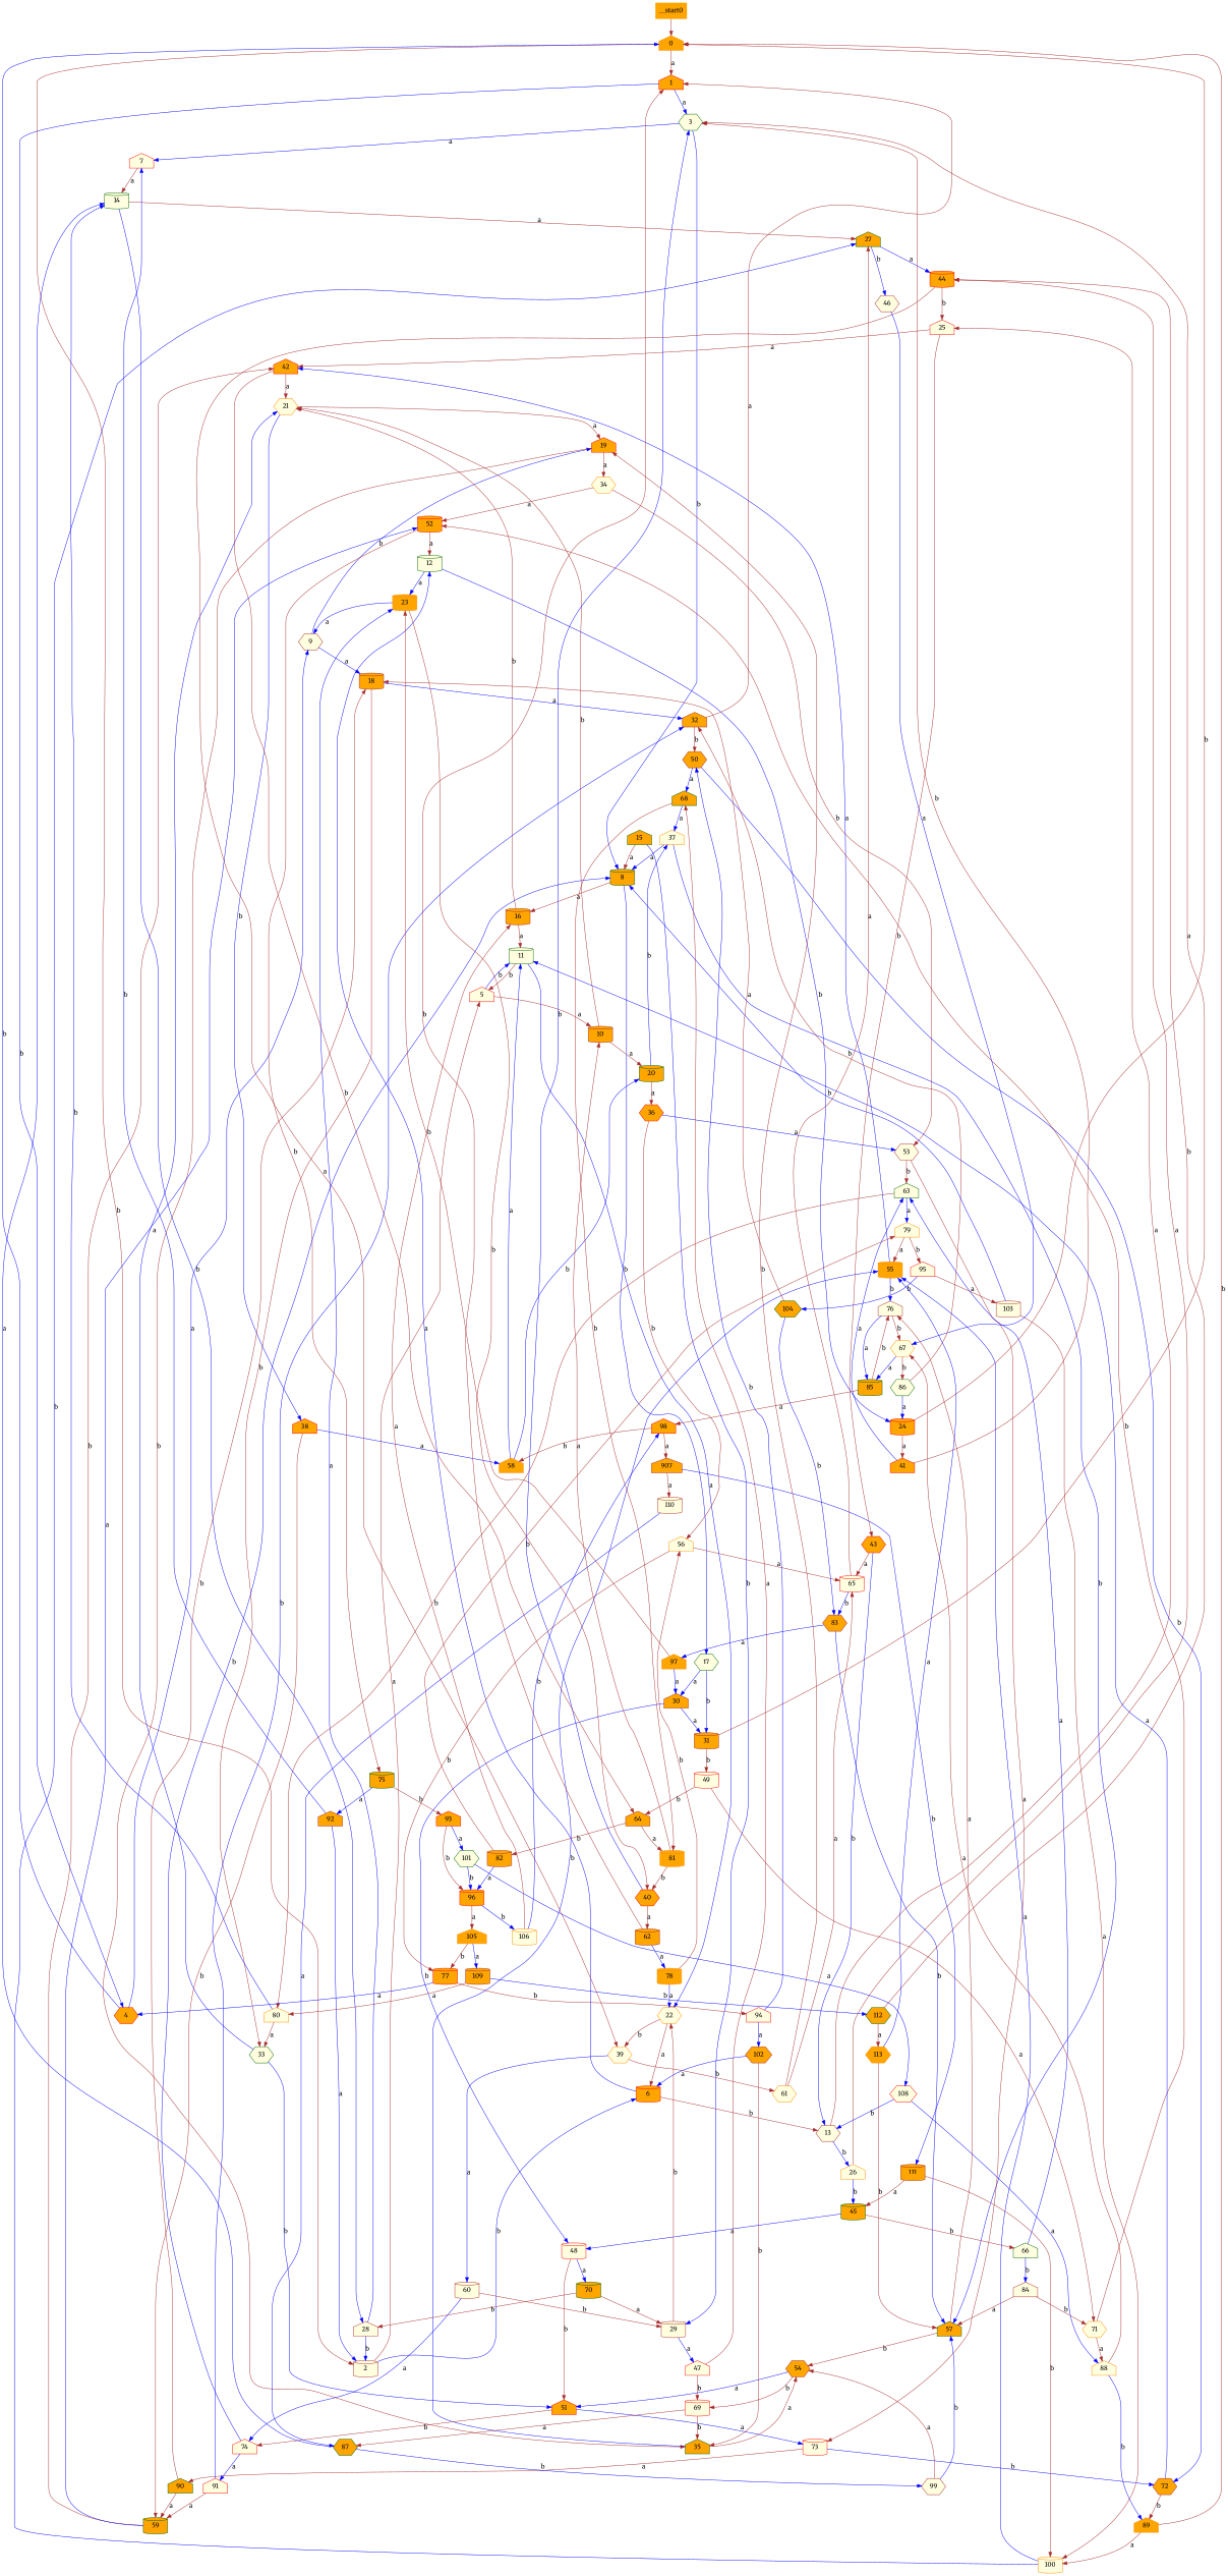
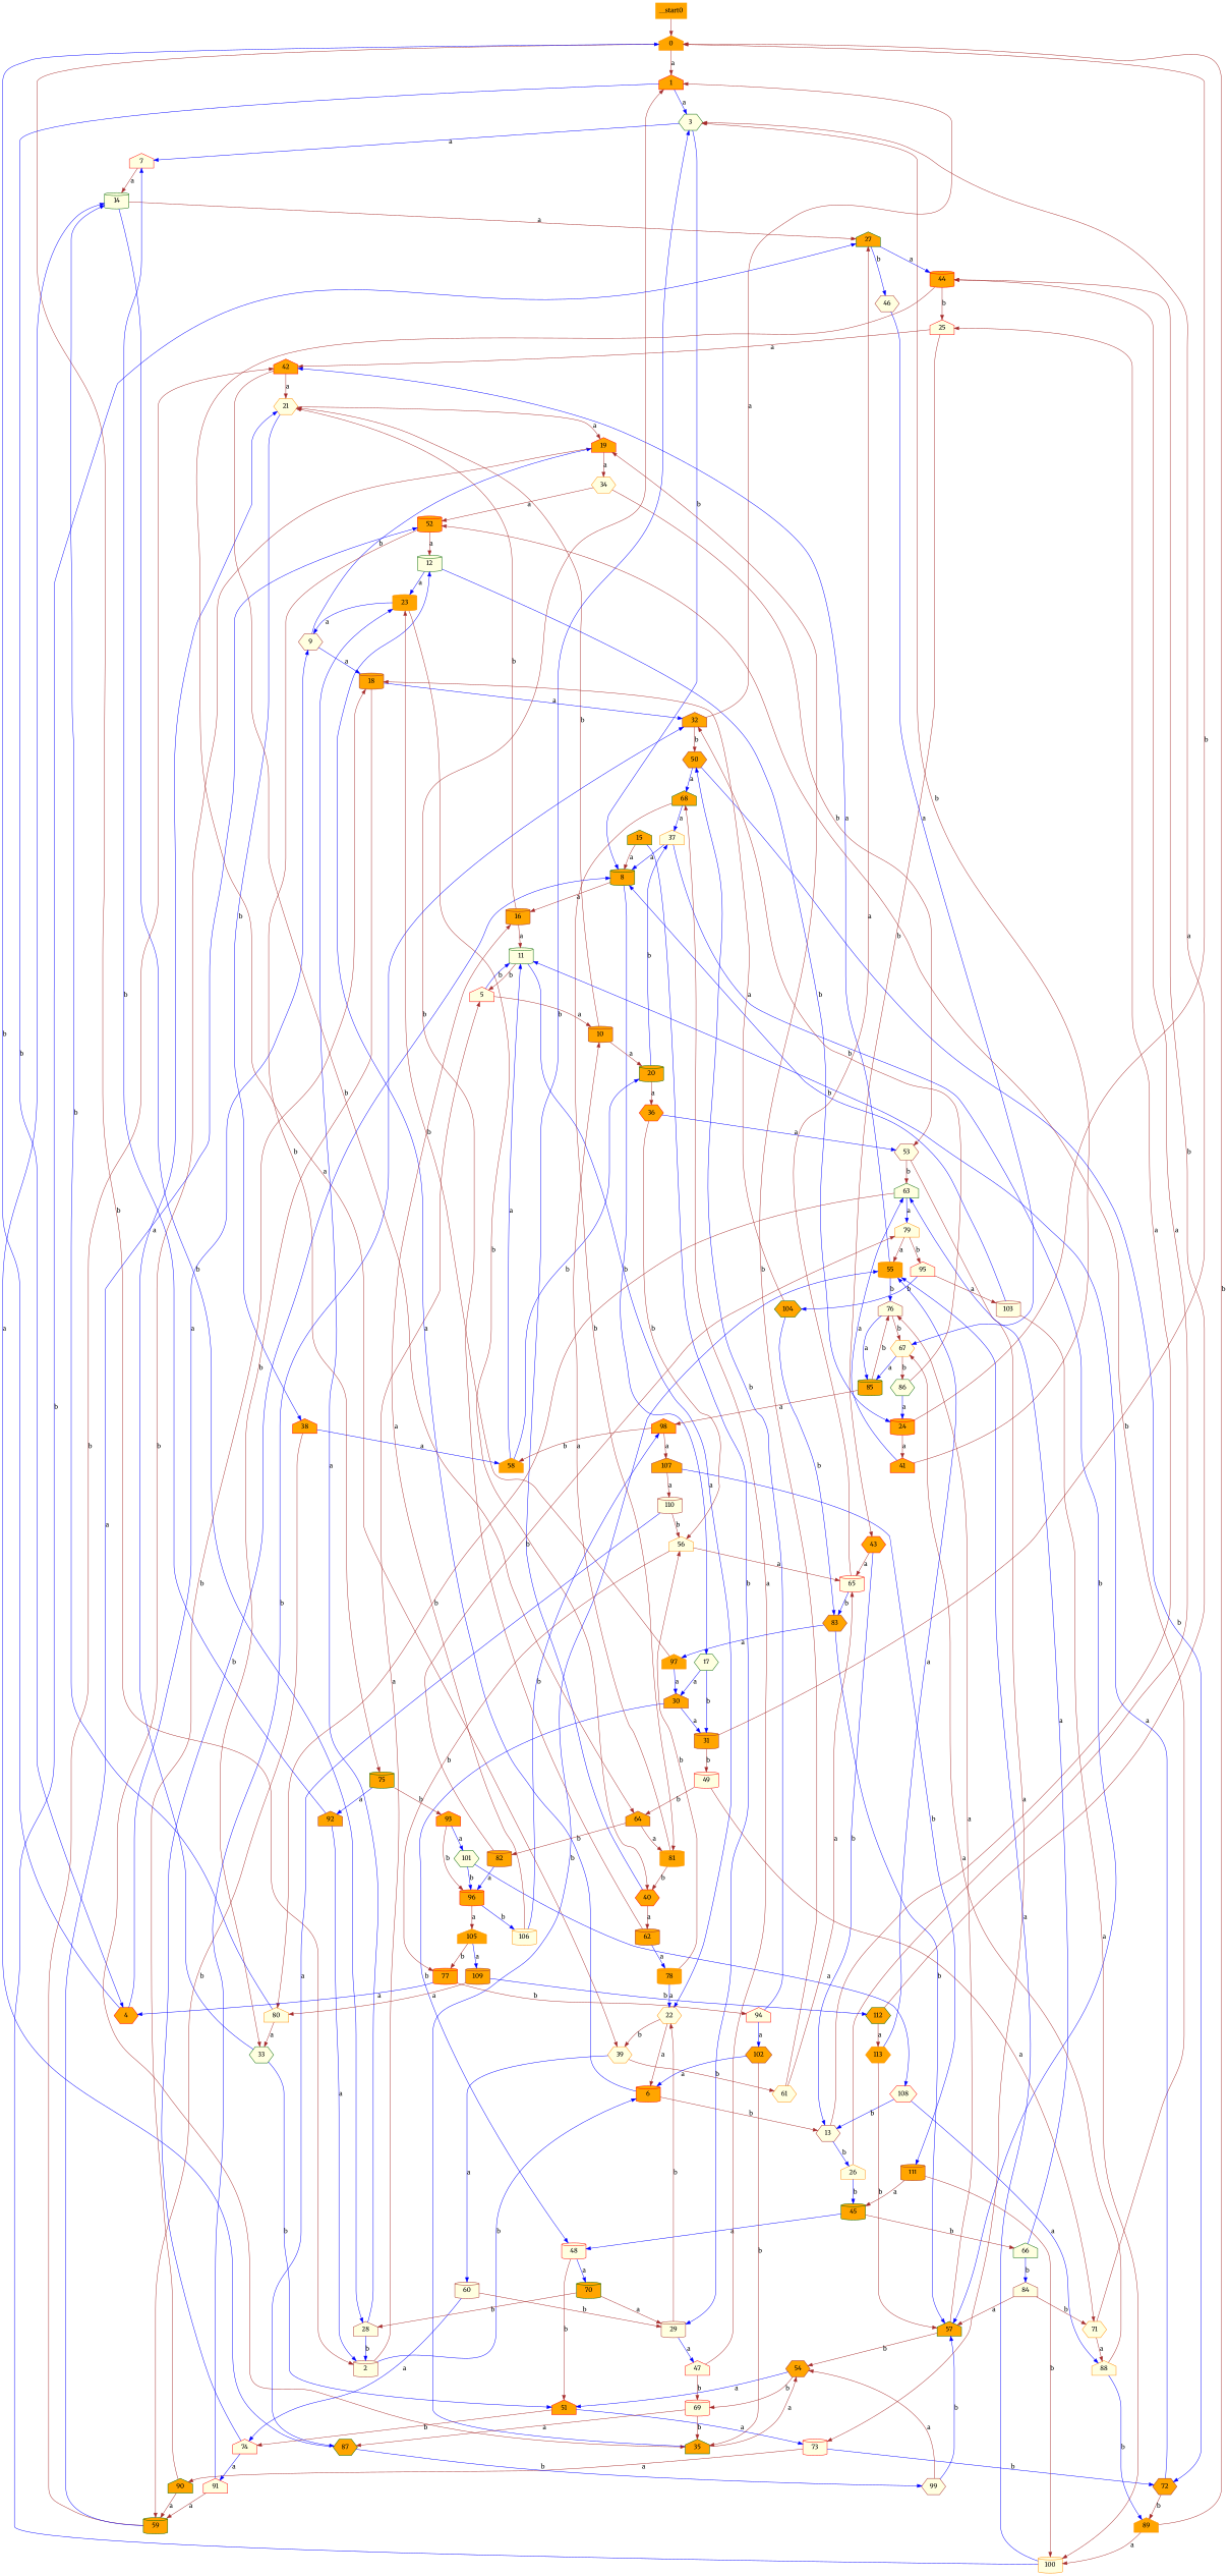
  digraph {
    fontname=Merriweather
    node [color=red fillcolor=orange fontname=Merriweather shape=house style=filled]
    edge [color=brown fontname=Merriweather]
    __start0 [shape=none]
    0 [color=darkorange]
    1
    2 [color=brown fillcolor=lightyellow shape=cylinder]
    3 [color=darkgreen fillcolor=lightyellow shape=hexagon]
    4 [shape=hexagon]
    5 [fillcolor=lightyellow]
    6 [shape=cylinder]
    7 [fillcolor=lightyellow]
    8 [color=darkgreen shape=cylinder]
    9 [color=brown fillcolor=lightyellow shape=hexagon]
    10 [color=brown shape=cylinder]
    11 [color=darkgreen fillcolor=lightyellow shape=cylinder]
    12 [color=darkgreen fillcolor=lightyellow shape=cylinder]
    13 [color=brown fillcolor=lightyellow shape=hexagon]
    14 [color=darkgreen fillcolor=lightyellow shape=cylinder]
    16 [color=brown shape=cylinder]
    17 [color=darkgreen fillcolor=lightyellow shape=hexagon]
    18 [color=brown shape=cylinder]
    19
    20 [color=darkgreen shape=cylinder]
    21 [color=darkorange fillcolor=lightyellow shape=hexagon]
    22 [color=darkorange fillcolor=lightyellow shape=hexagon]
    23 [color=darkorange shape=cylinder]
    24 [shape=cylinder]
    25 [fillcolor=lightyellow]
    26 [color=darkorange fillcolor=lightyellow]
    27 [color=darkgreen]
    28 [color=brown fillcolor=lightyellow]
    15 [color=darkgreen]
    29 [color=brown fillcolor=lightyellow shape=cylinder]
    30 [color=brown]
    31 [color=brown shape=cylinder]
    32 [color=brown]
    33 [color=darkgreen fillcolor=lightyellow shape=hexagon]
    34 [color=darkorange fillcolor=lightyellow shape=hexagon]
    35 [color=darkgreen]
    36 [shape=hexagon]
    37 [color=darkorange fillcolor=lightyellow]
    38
    39 [color=darkorange fillcolor=lightyellow shape=hexagon]
    40 [shape=hexagon]
    41
    42
    43 [shape=hexagon]
    44 [shape=cylinder]
    45 [color=darkgreen shape=cylinder]
    46 [color=brown fillcolor=lightyellow shape=hexagon]
    47 [fillcolor=lightyellow]
    48 [fillcolor=lightyellow shape=cylinder]
    49 [fillcolor=lightyellow shape=cylinder]
    50 [color=brown shape=hexagon]
    51
    52 [shape=cylinder]
    53 [color=brown fillcolor=lightyellow shape=hexagon]
    54 [color=brown shape=hexagon]
    55 [color=darkorange shape=cylinder]
    56 [color=darkorange fillcolor=lightyellow]
    57 [color=darkgreen]
    58 [color=darkorange]
    59 [color=darkgreen shape=cylinder]
    60 [color=brown fillcolor=lightyellow shape=cylinder]
    61 [color=darkorange fillcolor=lightyellow shape=hexagon]
    62 [color=brown shape=cylinder]
    63 [color=darkgreen fillcolor=lightyellow]
    64 [color=brown]
    65 [fillcolor=lightyellow shape=cylinder]
    66 [color=darkgreen fillcolor=lightyellow]
    67 [color=darkorange fillcolor=lightyellow shape=hexagon]
    68 [color=darkgreen]
    69 [fillcolor=lightyellow shape=cylinder]
    70 [color=darkgreen shape=cylinder]
    71 [color=darkorange fillcolor=lightyellow shape=hexagon]
    72 [color=brown shape=hexagon]
    73 [fillcolor=lightyellow shape=cylinder]
    74 [fillcolor=lightyellow]
    75 [color=darkgreen shape=cylinder]
    76 [color=brown fillcolor=lightyellow]
    77 [shape=cylinder]
    78 [color=darkorange shape=cylinder]
    79 [color=darkorange fillcolor=lightyellow]
    80 [color=darkorange fillcolor=lightyellow]
    81 [color=darkorange shape=cylinder]
    82 [color=brown shape=cylinder]
    83 [color=brown shape=hexagon]
    84 [color=brown fillcolor=lightyellow]
    85 [color=darkgreen shape=cylinder]
    86 [color=darkgreen fillcolor=lightyellow shape=hexagon]
    87 [color=darkgreen shape=hexagon]
    88 [color=darkorange fillcolor=lightyellow]
    89 [color=darkorange]
    90 [color=darkgreen]
    91 [fillcolor=lightyellow]
    92 [color=brown]
    93
    94 [fillcolor=lightyellow]
    95 [fillcolor=lightyellow]
    96 [shape=cylinder]
    97 [color=darkorange]
    98
    99 [color=brown fillcolor=lightyellow shape=hexagon]
    100 [color=darkorange fillcolor=lightyellow shape=cylinder]
    101 [color=darkgreen fillcolor=lightyellow shape=hexagon]
    102 [color=brown shape=hexagon]
    103 [color=brown fillcolor=lightyellow shape=cylinder]
    104 [color=darkgreen shape=hexagon]
    105 [color=darkorange]
    106 [color=darkorange fillcolor=lightyellow shape=cylinder]
-   107 [color=brown label=907]
+   107 [color=brown]
    108 [fillcolor=lightyellow shape=hexagon]
    109 [color=brown shape=cylinder]
    110 [color=brown fillcolor=lightyellow shape=cylinder]
    111 [color=brown shape=cylinder]
    112 [color=darkgreen shape=hexagon]
    113 [color=darkorange shape=hexagon]
    __start0 -> 0
    0 -> 1 [label=a]
    0 -> 2 [label=b]
    1 -> 3 [color=blue label=a]
    1 -> 4 [color=blue label=b]
    2 -> 5 [label=a]
    2 -> 6 [color=blue label=b]
    3 -> 7 [color=blue label=a]
    3 -> 8 [color=blue label=b]
    4 -> 0 [color=blue label=b]
    4 -> 9 [color=blue label=a]
    5 -> 10 [label=a]
    5 -> 11 [color=blue label=b]
    6 -> 12 [color=blue label=a]
    6 -> 13 [label=b]
    7 -> 14 [label=a]
    8 -> 16 [label=a]
    8 -> 17 [color=blue label=b]
    9 -> 18 [color=blue label=a]
    9 -> 19 [color=blue label=b]
    10 -> 20 [label=a]
    10 -> 21 [label=b]
    11 -> 5 [label=b]
    11 -> 22 [color=blue label=a]
    12 -> 23 [color=blue label=a]
    12 -> 24 [color=blue label=b]
    13 -> 25 [label=a]
    13 -> 26 [color=blue label=b]
    14 -> 27 [label=a]
    14 -> 28 [color=blue label=b]
    16 -> 11 [label=a]
    16 -> 21 [label=b]
    17 -> 30 [color=blue label=a]
    17 -> 31 [color=blue label=b]
    18 -> 32 [color=blue label=a]
    18 -> 33 [label=b]
    19 -> 34 [label=a]
    19 -> 35 [label=b]
    20 -> 36 [label=a]
    20 -> 37 [color=blue label=b]
    21 -> 19 [label=a]
    21 -> 38 [color=blue label=b]
    22 -> 6 [label=a]
    22 -> 39 [label=b]
    23 -> 9 [color=blue label=a]
    23 -> 40 [label=b]
    24 -> 0 [label=b]
    24 -> 41 [label=a]
    25 -> 42 [label=a]
    25 -> 43 [label=b]
    26 -> 44 [label=a]
    26 -> 45 [color=blue label=b]
    27 -> 44 [color=blue label=a]
    27 -> 46 [color=blue label=b]
    28 -> 2 [color=blue label=b]
    28 -> 23 [color=blue label=a]
    15 -> 8 [label=a]
    15 -> 29 [color=blue label=b]
    29 -> 22 [label=b]
    29 -> 47 [color=blue label=a]
    30 -> 31 [color=blue label=a]
    30 -> 48 [color=blue label=b]
    31 -> 3 [label=a]
    31 -> 49 [label=b]
    32 -> 1 [label=a]
    32 -> 50 [label=b]
    33 -> 21 [color=blue label=a]
    33 -> 51 [color=blue label=b]
    34 -> 52 [label=a]
    34 -> 53 [label=b]
    35 -> 54 [label=a]
    35 -> 55 [color=blue label=b]
    36 -> 53 [color=blue label=a]
    36 -> 56 [label=b]
    37 -> 8 [color=blue label=a]
    37 -> 57 [color=blue label=b]
    38 -> 58 [color=blue label=a]
    38 -> 59 [label=b]
    39 -> 60 [color=blue label=a]
    39 -> 61 [label=b]
    40 -> 3 [color=blue label=b]
    40 -> 62 [label=a]
    41 -> 3 [label=b]
    41 -> 63 [color=blue label=a]
    42 -> 21 [label=a]
    42 -> 64 [label=b]
    43 -> 13 [color=blue label=b]
    43 -> 65 [label=a]
    44 -> 25 [label=b]
    44 -> 39 [label=a]
    45 -> 48 [color=blue label=a]
    45 -> 66 [label=b]
    46 -> 67 [color=blue label=a]
    47 -> 68 [label=a]
    47 -> 69 [label=b]
    48 -> 51 [label=b]
    48 -> 70 [color=blue label=a]
    49 -> 64 [label=b]
    49 -> 71 [label=a]
    50 -> 68 [color=blue label=a]
    50 -> 72 [color=blue label=b]
    51 -> 73 [color=blue label=a]
    51 -> 74 [label=b]
    52 -> 12 [label=a]
    52 -> 75 [label=b]
    53 -> 63 [label=b]
    53 -> 73 [label=a]
    54 -> 51 [color=blue label=a]
    54 -> 69 [label=b]
    55 -> 42 [color=blue label=a]
    55 -> 76 [color=blue label=b]
    56 -> 65 [label=a]
    56 -> 77 [label=b]
    57 -> 54 [label=b]
    57 -> 76 [label=a]
    58 -> 11 [color=blue label=a]
    58 -> 20 [color=blue label=b]
    59 -> 42 [label=b]
    59 -> 52 [color=blue label=a]
    60 -> 29 [label=b]
    60 -> 74 [color=blue label=a]
    61 -> 19 [label=b]
    61 -> 65 [label=a]
    62 -> 1 [label=b]
    62 -> 78 [color=blue label=a]
    63 -> 79 [color=blue label=a]
    63 -> 80 [label=b]
    64 -> 81 [label=a]
    64 -> 82 [label=b]
    65 -> 27 [label=a]
    65 -> 83 [color=blue label=b]
    66 -> 63 [color=blue label=a]
    66 -> 84 [color=blue label=b]
    67 -> 85 [color=blue label=a]
    67 -> 86 [label=b]
    68 -> 37 [color=blue label=a]
    68 -> 81 [label=b]
    69 -> 35 [label=b]
    69 -> 87 [label=a]
    70 -> 28 [label=b]
    70 -> 29 [label=a]
    71 -> 52 [label=b]
    71 -> 88 [label=a]
    72 -> 11 [color=blue label=a]
    72 -> 89 [label=b]
    73 -> 72 [color=blue label=b]
    73 -> 90 [label=a]
    74 -> 8 [color=blue label=b]
    74 -> 91 [color=blue label=a]
    75 -> 92 [color=blue label=a]
    75 -> 93 [label=b]
    76 -> 67 [label=b]
    76 -> 85 [color=blue label=a]
    77 -> 4 [color=blue label=a]
    77 -> 94 [label=b]
    78 -> 22 [color=blue label=a]
    78 -> 56 [label=b]
    79 -> 55 [label=a]
    79 -> 95 [label=b]
    80 -> 14 [color=blue label=b]
    80 -> 33 [label=a]
    81 -> 10 [label=a]
    81 -> 40 [label=b]
    82 -> 79 [label=b]
    82 -> 96 [color=blue label=a]
    83 -> 57 [color=blue label=b]
    83 -> 97 [color=blue label=a]
    84 -> 57 [label=a]
    84 -> 71 [label=b]
    85 -> 76 [label=b]
    85 -> 98 [label=a]
    86 -> 24 [color=blue label=a]
    86 -> 32 [label=b]
    87 -> 14 [color=blue label=a]
    87 -> 99 [color=blue label=b]
    88 -> 67 [label=a]
    88 -> 89 [color=blue label=b]
    89 -> 0 [label=b]
    89 -> 100 [label=a]
    90 -> 18 [label=b]
    90 -> 59 [label=a]
    91 -> 32 [color=blue label=b]
    91 -> 59 [label=a]
    92 -> 2 [color=blue label=a]
    92 -> 7 [color=blue label=b]
    93 -> 96 [label=b]
    93 -> 101 [color=blue label=a]
    94 -> 50 [color=blue label=b]
    94 -> 102 [color=blue label=a]
    95 -> 103 [label=a]
    95 -> 104 [color=blue label=b]
    96 -> 105 [label=a]
    96 -> 106 [color=blue label=b]
    97 -> 23 [label=b]
    97 -> 30 [color=blue label=a]
    98 -> 58 [label=b]
    98 -> 107 [label=a]
    99 -> 54 [label=a]
    99 -> 57 [color=blue label=b]
    100 -> 27 [color=blue label=b]
    100 -> 55 [color=blue label=a]
    101 -> 96 [color=blue label=b]
    101 -> 108 [color=blue label=a]
    102 -> 6 [color=blue label=a]
    102 -> 35 [label=b]
    103 -> 8 [color=blue label=b]
    103 -> 100 [label=a]
    104 -> 18 [label=a]
    104 -> 83 [color=blue label=b]
    105 -> 77 [label=b]
    105 -> 109 [color=blue label=a]
    106 -> 16 [label=a]
    106 -> 98 [color=blue label=b]
    107 -> 110 [label=a]
    107 -> 111 [color=blue label=b]
    108 -> 13 [color=blue label=b]
    108 -> 88 [color=blue label=a]
    109 -> 80 [label=a]
    109 -> 112 [color=blue label=b]
+   110 -> 56 [label=b]
    110 -> 87 [color=blue label=a]
    111 -> 45 [label=a]
    111 -> 100 [label=b]
    112 -> 44 [label=b]
    112 -> 113 [label=a]
    113 -> 55 [color=blue label=a]
    113 -> 57 [label=b]
  }
